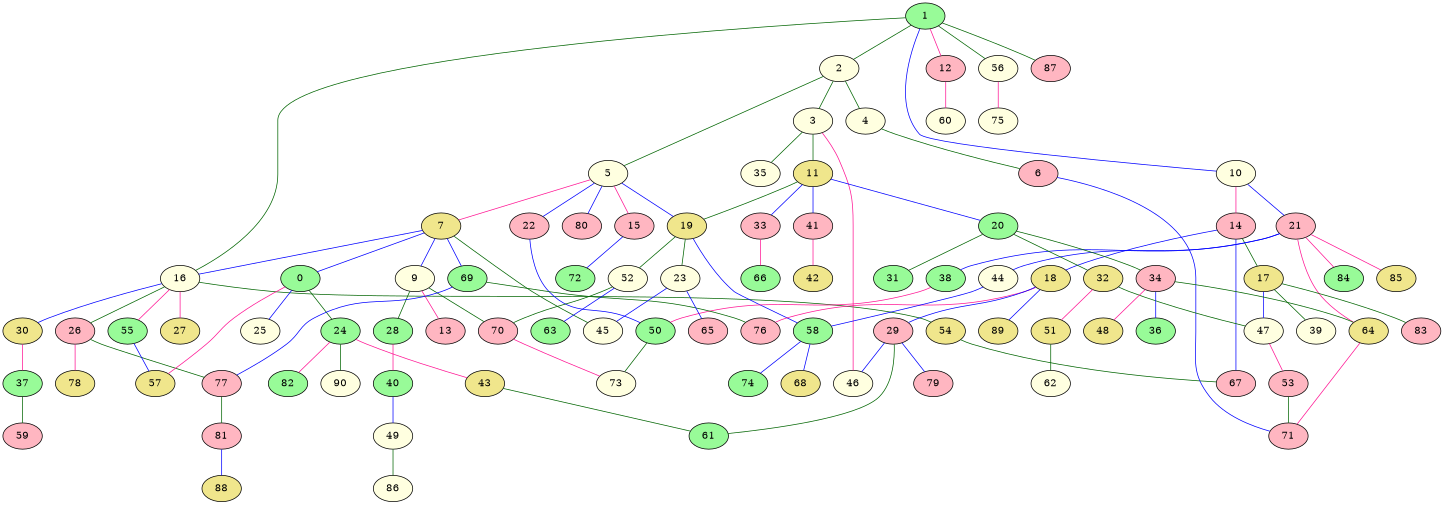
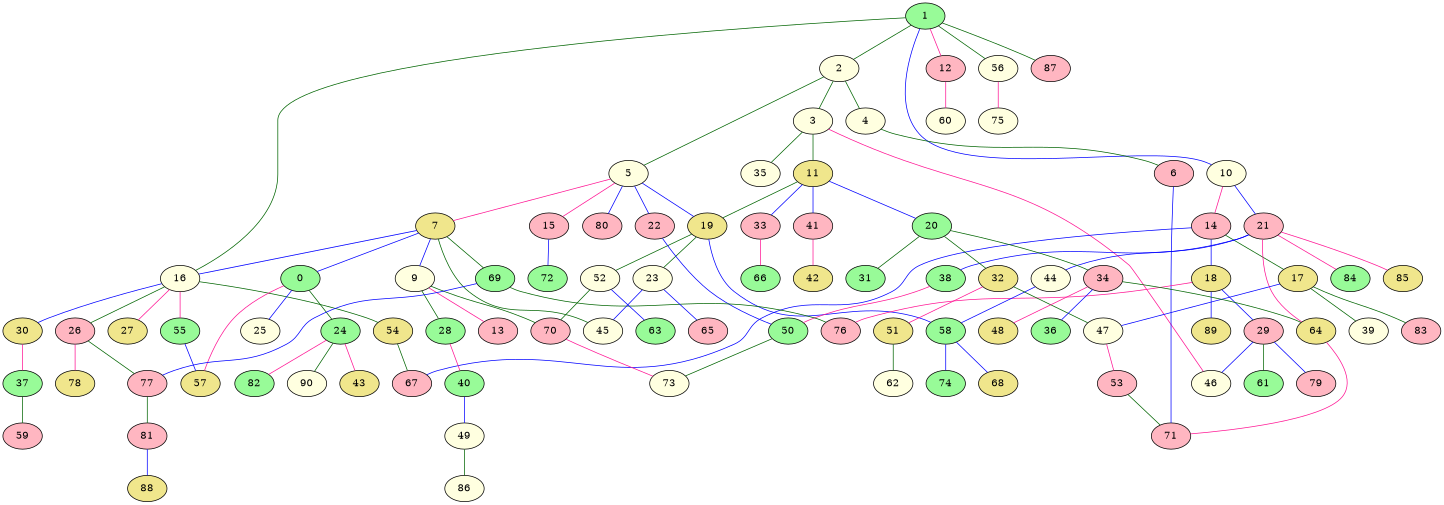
  graph {
    node [fillcolor=lightpink style=filled]
    edge [color=darkgreen]
    1 [fillcolor=palegreen]
    2 [fillcolor=lightyellow]
    10 [fillcolor=lightyellow]
    12
    16 [fillcolor=lightyellow]
    56 [fillcolor=lightyellow]
    87
    3 [fillcolor=lightyellow]
    4 [fillcolor=lightyellow]
    5 [fillcolor=lightyellow]
    14
    21
    60 [fillcolor=lightyellow]
    26
    27 [fillcolor=khaki]
    30 [fillcolor=khaki]
    54 [fillcolor=khaki]
    55 [fillcolor=palegreen]
    75 [fillcolor=lightyellow]
    11 [fillcolor=khaki]
    35 [fillcolor=lightyellow]
    46 [fillcolor=lightyellow]
    6
    7 [fillcolor=khaki]
    15
    19 [fillcolor=khaki]
    22
    80
    17 [fillcolor=khaki]
    18 [fillcolor=khaki]
    67
    38 [fillcolor=palegreen]
    44 [fillcolor=lightyellow]
    64 [fillcolor=khaki]
    84 [fillcolor=palegreen]
    85 [fillcolor=khaki]
    77
    78 [fillcolor=khaki]
    37 [fillcolor=palegreen]
    57 [fillcolor=khaki]
    20 [fillcolor=palegreen]
    33
    41
    71
    n45 [fillcolor=palegreen label=0]
    9 [fillcolor=lightyellow]
    45 [fillcolor=lightyellow]
    69 [fillcolor=palegreen]
    72 [fillcolor=palegreen]
    23 [fillcolor=lightyellow]
    52 [fillcolor=lightyellow]
    58 [fillcolor=palegreen]
    50 [fillcolor=palegreen]
    31 [fillcolor=palegreen]
    32 [fillcolor=khaki]
    34
    66 [fillcolor=palegreen]
    42 [fillcolor=khaki]
    24 [fillcolor=palegreen]
    25 [fillcolor=lightyellow]
    13
    28 [fillcolor=palegreen]
    70
    63 [fillcolor=palegreen]
    76
    65
    68 [fillcolor=khaki]
    74 [fillcolor=palegreen]
    73 [fillcolor=lightyellow]
    43 [fillcolor=khaki]
    82 [fillcolor=palegreen]
    90 [fillcolor=lightyellow]
    40 [fillcolor=palegreen]
    81
    61 [fillcolor=palegreen]
    49 [fillcolor=lightyellow]
    39 [fillcolor=lightyellow]
    47 [fillcolor=lightyellow]
    83
    29
    89 [fillcolor=khaki]
    51 [fillcolor=khaki]
    36 [fillcolor=palegreen]
    48 [fillcolor=khaki]
    53
    79
    59
    62 [fillcolor=lightyellow]
    88 [fillcolor=khaki]
    86 [fillcolor=lightyellow]
    1 -- 2
    1 -- 10 [color=blue]
    1 -- 12 [color=deeppink]
    1 -- 16
    1 -- 56
    1 -- 87
    2 -- 3
    2 -- 4
    2 -- 5
    10 -- 14 [color=deeppink]
    10 -- 21 [color=blue]
    12 -- 60 [color=deeppink]
    16 -- 26
    16 -- 27 [color=deeppink]
    16 -- 30 [color=blue]
    16 -- 54
    16 -- 55 [color=deeppink]
    56 -- 75 [color=deeppink]
    3 -- 11
    3 -- 35
    3 -- 46 [color=deeppink]
    4 -- 6
    5 -- 7 [color=deeppink]
    5 -- 15 [color=deeppink]
    5 -- 19 [color=blue]
    5 -- 22 [color=blue]
    5 -- 80 [color=blue]
    14 -- 17
    14 -- 18 [color=blue]
    14 -- 67 [color=blue]
    21 -- 38 [color=blue]
    21 -- 44 [color=blue]
    21 -- 64 [color=deeppink]
    21 -- 84 [color=deeppink]
    21 -- 85 [color=deeppink]
    26 -- 77
    26 -- 78 [color=deeppink]
    30 -- 37 [color=deeppink]
    54 -- 67
    55 -- 57 [color=blue]
    11 -- 19
    11 -- 20 [color=blue]
    11 -- 33 [color=blue]
    11 -- 41 [color=blue]
    6 -- 71 [color=blue]
    7 -- 16 [color=blue]
    7 -- n45 [color=blue]
    7 -- 9 [color=blue]
    7 -- 45
-   7 -- 69 [color=blue]
+   7 -- 69
    15 -- 72 [color=blue]
    19 -- 23
    19 -- 52
    19 -- 58 [color=blue]
    22 -- 50 [color=blue]
    17 -- 39
    17 -- 47 [color=blue]
    17 -- 83
    18 -- 76 [color=deeppink]
    18 -- 29 [color=blue]
    18 -- 89 [color=blue]
    38 -- 50 [color=deeppink]
    44 -- 58 [color=blue]
    64 -- 71 [color=deeppink]
    77 -- 81
    37 -- 59
    20 -- 31
    20 -- 32
    20 -- 34
    33 -- 66 [color=deeppink]
    41 -- 42 [color=deeppink]
    n45 -- 57 [color=deeppink]
    n45 -- 24
    n45 -- 25 [color=blue]
    9 -- 13 [color=deeppink]
    9 -- 28
    9 -- 70
    69 -- 77 [color=blue]
    69 -- 76
    23 -- 45 [color=blue]
    23 -- 65 [color=blue]
    52 -- 70
    52 -- 63 [color=blue]
    58 -- 68 [color=blue]
    58 -- 74 [color=blue]
    50 -- 73
    32 -- 47
    32 -- 51 [color=deeppink]
    34 -- 64
    34 -- 36 [color=blue]
    34 -- 48 [color=deeppink]
    24 -- 43 [color=deeppink]
    24 -- 82 [color=deeppink]
    24 -- 90
    28 -- 40 [color=deeppink]
    70 -- 73 [color=deeppink]
-   43 -- 61
    40 -- 49 [color=blue]
    81 -- 88 [color=blue]
    49 -- 86
    47 -- 53 [color=deeppink]
    29 -- 46 [color=blue]
    29 -- 61
    29 -- 79 [color=blue]
    51 -- 62
    53 -- 71
  }
